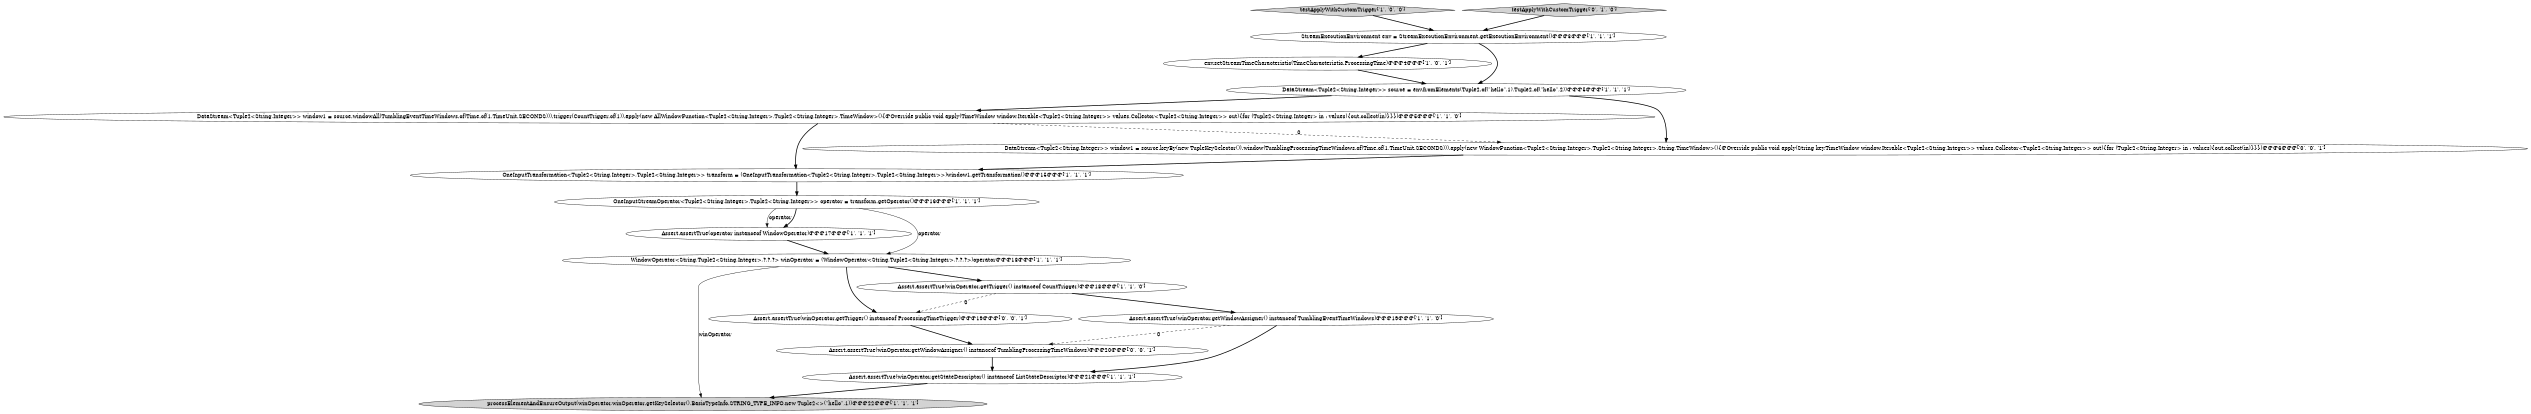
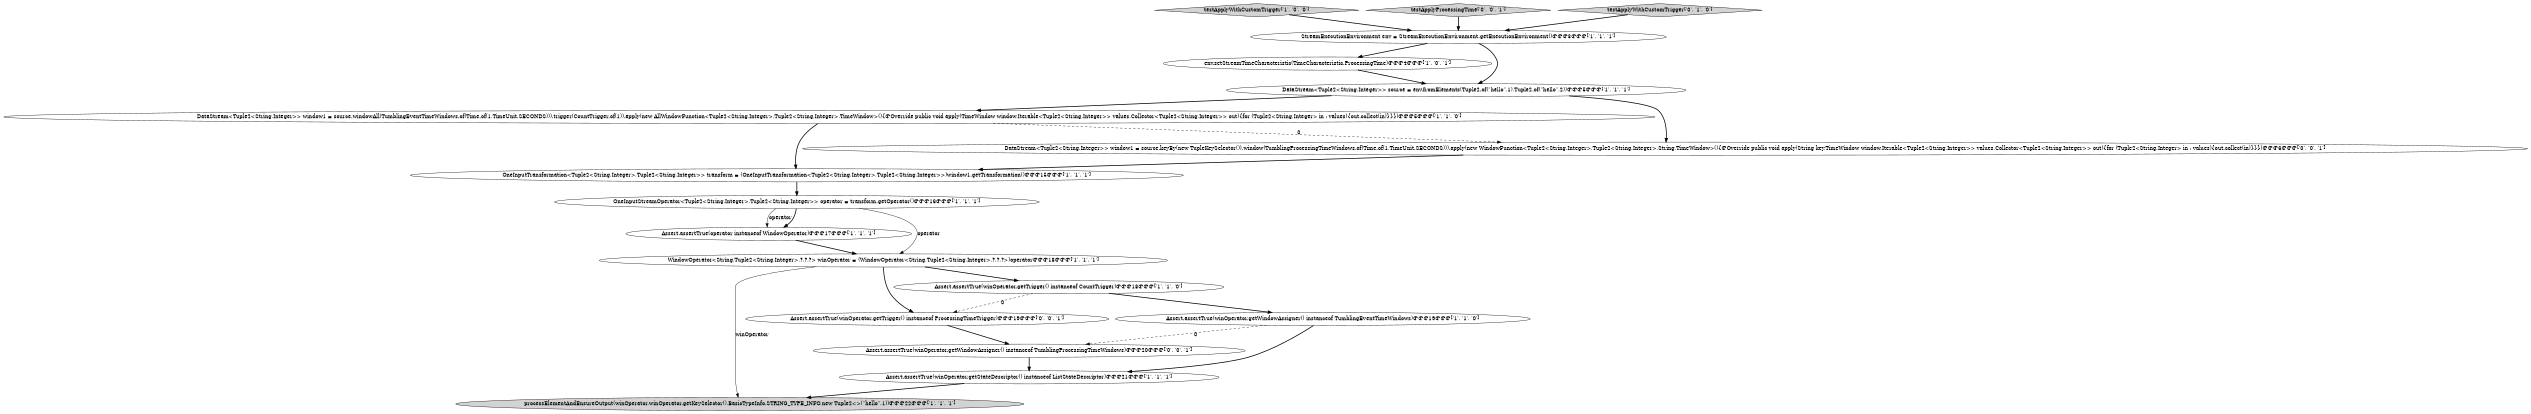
  digraph {
    node [fillcolor=white shape=ellipse style=filled]
    edge [style=bold]
    n1 [fillcolor=lightgray label="processElementAndEnsureOutput(winOperator,winOperator.getKeySelector(),BasicTypeInfo.STRING_TYPE_INFO,new Tuple2<>(\"hello\",1))@@@22@@@['1', '1', '1']"]
    n2 [label="env.setStreamTimeCharacteristic(TimeCharacteristic.ProcessingTime)@@@4@@@['1', '0', '1']"]
    n3 [label="DataStream<Tuple2<String,Integer>> source = env.fromElements(Tuple2.of(\"hello\",1),Tuple2.of(\"hello\",2))@@@5@@@['1', '1', '1']"]
    n4 [label="Assert.assertTrue(winOperator.getWindowAssigner() instanceof TumblingEventTimeWindows)@@@19@@@['1', '1', '0']"]
    n5 [label="Assert.assertTrue(winOperator.getStateDescriptor() instanceof ListStateDescriptor)@@@21@@@['1', '1', '1']"]
    n6 [label="Assert.assertTrue(winOperator.getWindowAssigner() instanceof TumblingProcessingTimeWindows)@@@20@@@['0', '0', '1']"]
    n7 [fillcolor=lightgray label="testApplyWithCustomTrigger['1', '0', '0']" shape=diamond]
    n8 [label="StreamExecutionEnvironment env = StreamExecutionEnvironment.getExecutionEnvironment()@@@3@@@['1', '1', '1']"]
    n9 [label="DataStream<Tuple2<String,Integer>> window1 = source.windowAll(TumblingEventTimeWindows.of(Time.of(1,TimeUnit.SECONDS))).trigger(CountTrigger.of(1)).apply(new AllWindowFunction<Tuple2<String,Integer>,Tuple2<String,Integer>,TimeWindow>(){@Override public void apply(TimeWindow window,Iterable<Tuple2<String,Integer>> values,Collector<Tuple2<String,Integer>> out){for (Tuple2<String,Integer> in : values){out.collect(in)}}})@@@5@@@['1', '1', '0']"]
    n10 [label="DataStream<Tuple2<String,Integer>> window1 = source.keyBy(new TupleKeySelector()).window(TumblingProcessingTimeWindows.of(Time.of(1,TimeUnit.SECONDS))).apply(new WindowFunction<Tuple2<String,Integer>,Tuple2<String,Integer>,String,TimeWindow>(){@Override public void apply(String key,TimeWindow window,Iterable<Tuple2<String,Integer>> values,Collector<Tuple2<String,Integer>> out){for (Tuple2<String,Integer> in : values){out.collect(in)}}})@@@6@@@['0', '0', '1']"]
+   n11 [fillcolor=lightgray label="testApplyProcessingTime['0', '0', '1']" shape=diamond]
    n12 [fillcolor=lightgray label="testApplyWithCustomTrigger['0', '1', '0']" shape=diamond]
    n13 [label="Assert.assertTrue(winOperator.getTrigger() instanceof ProcessingTimeTrigger)@@@19@@@['0', '0', '1']"]
    n14 [label="OneInputTransformation<Tuple2<String,Integer>,Tuple2<String,Integer>> transform = (OneInputTransformation<Tuple2<String,Integer>,Tuple2<String,Integer>>)window1.getTransformation()@@@15@@@['1', '1', '1']"]
    n15 [label="OneInputStreamOperator<Tuple2<String,Integer>,Tuple2<String,Integer>> operator = transform.getOperator()@@@16@@@['1', '1', '1']"]
    n16 [label="Assert.assertTrue(winOperator.getTrigger() instanceof CountTrigger)@@@18@@@['1', '1', '0']"]
    n17 [label="Assert.assertTrue(operator instanceof WindowOperator)@@@17@@@['1', '1', '1']"]
    n18 [label="WindowOperator<String,Tuple2<String,Integer>,?,?,?> winOperator = (WindowOperator<String,Tuple2<String,Integer>,?,?,?>)operator@@@18@@@['1', '1', '1']"]
    n2 -> n3
    n3 -> n9
    n3 -> n10
    n4 -> n5
    n4 -> n6 [label=0 style=dashed]
    n5 -> n1
    n6 -> n5
    n7 -> n8
    n8 -> n2
    n8 -> n3
    n9 -> n10 [label=0 style=dashed]
    n9 -> n14
    n10 -> n14
+   n11 -> n8
    n12 -> n8
    n13 -> n6
    n14 -> n15
    n15 -> n17 [label=operator style=solid]
    n15 -> n17
    n15 -> n18 [label=operator style=solid]
    n16 -> n4
    n16 -> n13 [label=0 style=dashed]
    n17 -> n18
    n18 -> n1 [label=winOperator style=solid]
    n18 -> n13
    n18 -> n16
  }
